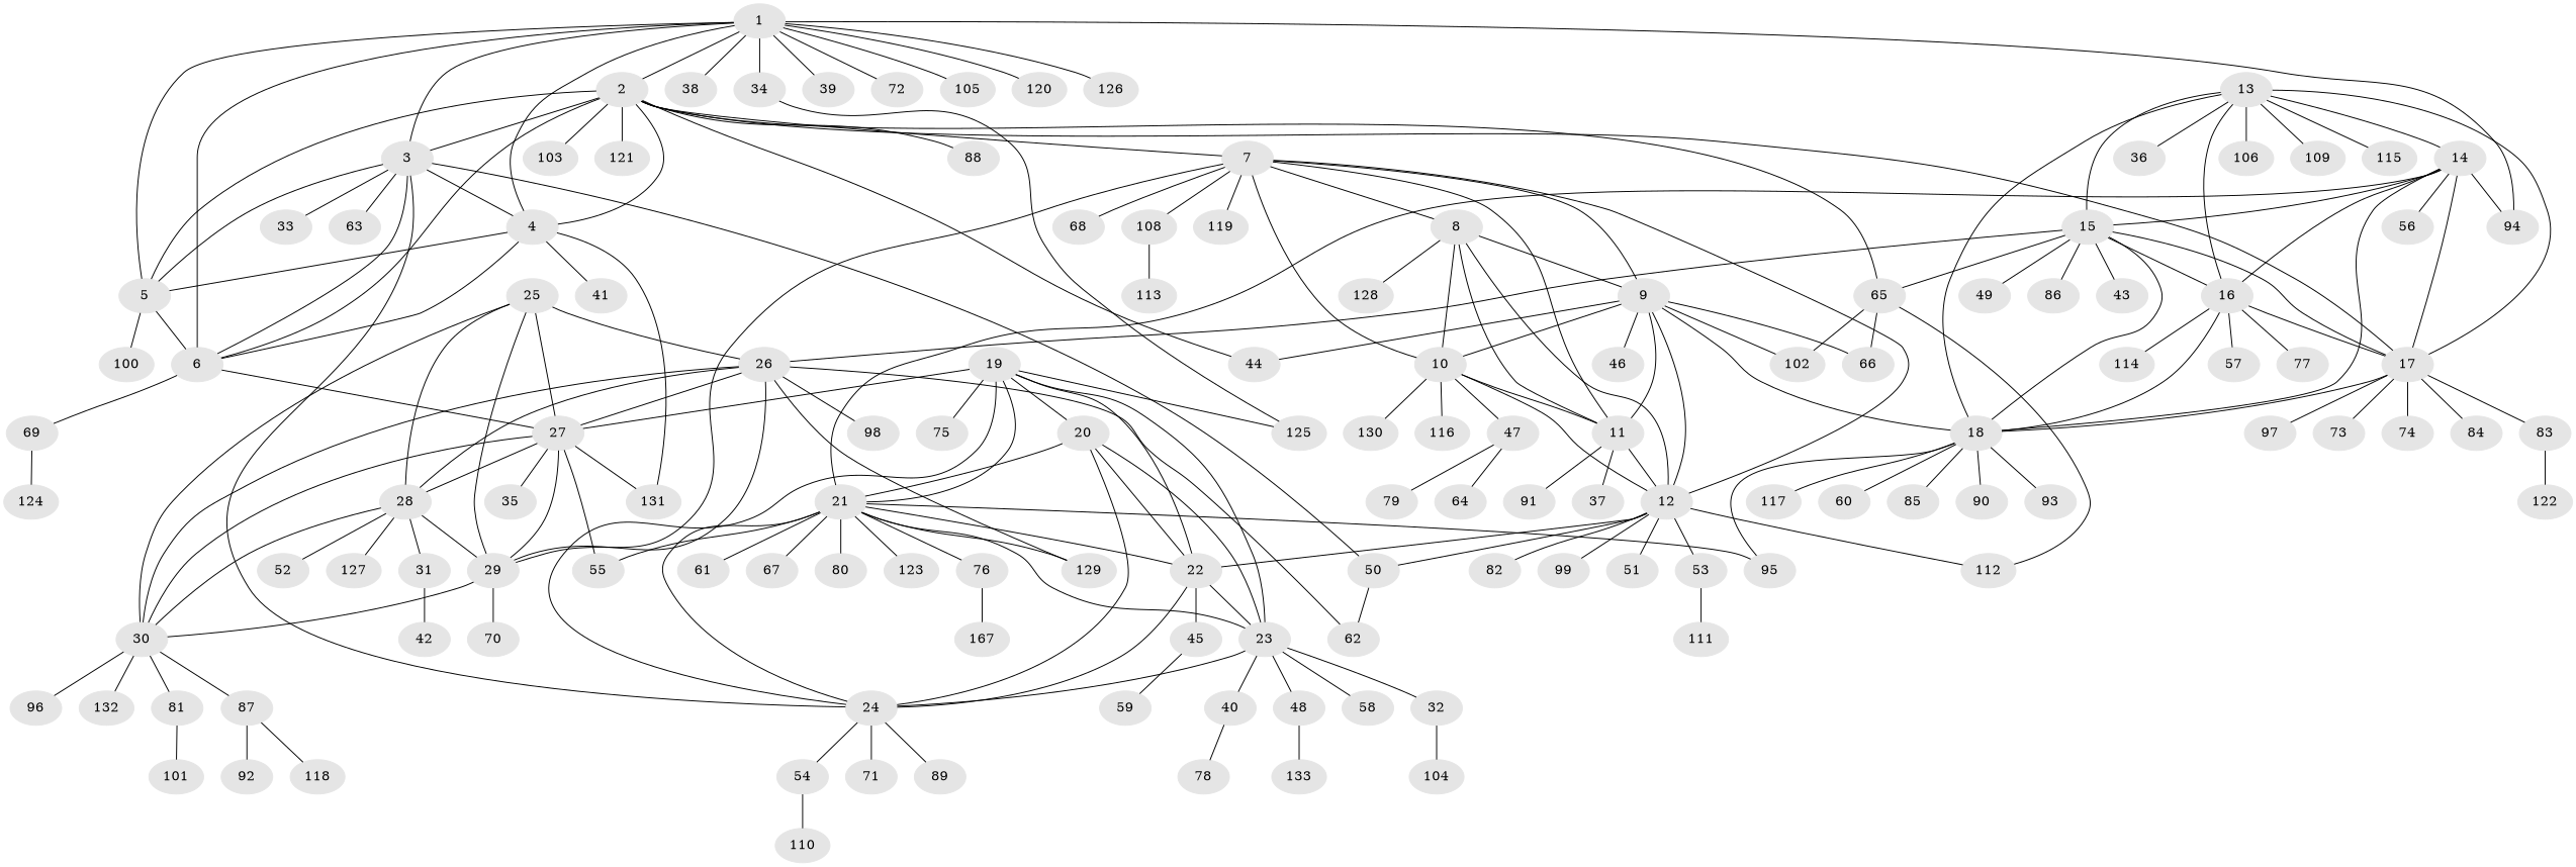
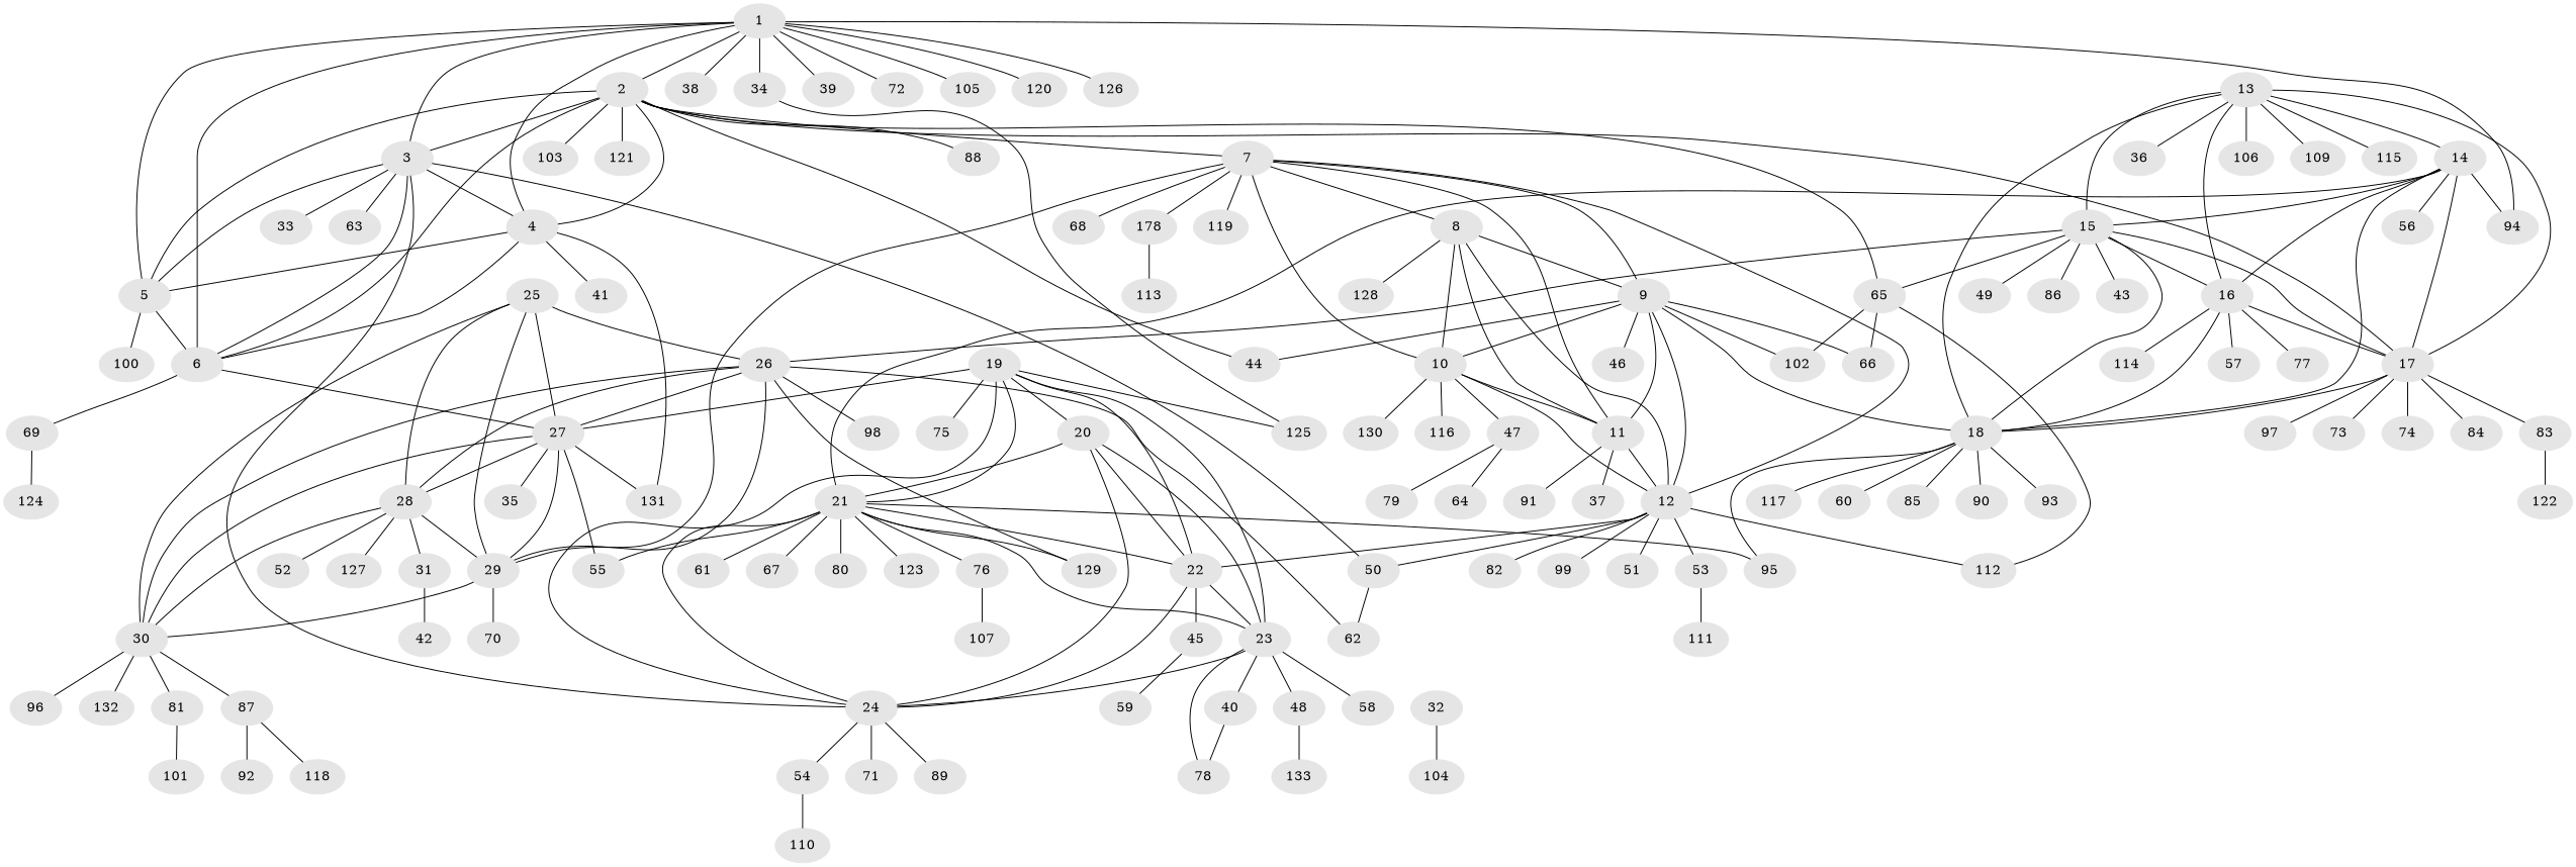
  graph {
    node [color=gray90 style=filled]
    1
    2
    3
    4
    5
    6
    34
    38
    39
    72
    94
    105
    120
    126
    7
    17
    44
    65
    88
    103
    121
    24
    33
    50
    63
    41
    131
    100
    27
    69
    125
    8
    9
    10
    11
    12
    29
    68
-   108
+   108 [label=178]
    119
    18
    73
    74
    83
    84
    97
    66
    102
    112
    54
    71
    89
    62
    55
    28
    30
    35
    124
    128
    46
    47
    116
    130
    37
    91
    22
    51
    53
    82
    99
    70
    113
    60
    85
    90
    93
    95
    117
    64
    79
    23
    45
    111
    13
    14
    15
    16
    36
    106
    109
    115
    21
    56
    26
    43
    49
    86
    57
    77
    114
    61
    67
    76
    80
    123
    129
    98
    122
    19
    20
    75
    32
    40
    48
    58
-   107 [label=167]
+   107
    59
    104
    78
    133
    110
    25
    31
    52
    127
    81
    87
    96
    132
    42
    101
    92
    118
    1 -- 2
    1 -- 3
    1 -- 4
    1 -- 5
    1 -- 6
    1 -- 34
    1 -- 38
    1 -- 39
    1 -- 72
    1 -- 94
    1 -- 105
    1 -- 120
    1 -- 126
    2 -- 3
    2 -- 4
    2 -- 5
    2 -- 6
    2 -- 7
    2 -- 17
    2 -- 44
    2 -- 65
    2 -- 88
    2 -- 103
    2 -- 121
    3 -- 4
    3 -- 5
    3 -- 6
    3 -- 24
    3 -- 33
    3 -- 50
    3 -- 63
    4 -- 5
    4 -- 6
    4 -- 41
    4 -- 131
    5 -- 6
    5 -- 100
    6 -- 27
    6 -- 69
    34 -- 125
    7 -- 8
    7 -- 9
    7 -- 10
    7 -- 11
    7 -- 12
    7 -- 29
    7 -- 68
    7 -- 108
    7 -- 119
    17 -- 18
    17 -- 73
    17 -- 74
    17 -- 83
    17 -- 84
    17 -- 97
    65 -- 66
    65 -- 102
    65 -- 112
    24 -- 54
    24 -- 71
    24 -- 89
    50 -- 62
    27 -- 131
    27 -- 29
    27 -- 55
    27 -- 28
    27 -- 30
    27 -- 35
    69 -- 124
    8 -- 9
    8 -- 10
    8 -- 11
    8 -- 12
    8 -- 128
    9 -- 44
    9 -- 10
    9 -- 11
    9 -- 12
    9 -- 18
    9 -- 66
    9 -- 102
    9 -- 46
    10 -- 11
    10 -- 12
    10 -- 47
    10 -- 116
    10 -- 130
    11 -- 12
    11 -- 37
    11 -- 91
    12 -- 50
    12 -- 112
    12 -- 22
    12 -- 51
    12 -- 53
    12 -- 82
    12 -- 99
    29 -- 30
    29 -- 70
    108 -- 113
    18 -- 60
    18 -- 85
    18 -- 90
    18 -- 93
    18 -- 95
    18 -- 117
    83 -- 122
    54 -- 110
    28 -- 29
    28 -- 30
    28 -- 31
    28 -- 52
    28 -- 127
    30 -- 81
    30 -- 87
    30 -- 96
    30 -- 132
    47 -- 64
    47 -- 79
    22 -- 24
    22 -- 23
    22 -- 45
    53 -- 111
    23 -- 24
-   23 -- 32
+   23 -- 78
    23 -- 40
    23 -- 48
    23 -- 58
    45 -- 59
    13 -- 17
    13 -- 18
    13 -- 14
    13 -- 15
    13 -- 16
    13 -- 36
    13 -- 106
    13 -- 109
    13 -- 115
    14 -- 94
    14 -- 17
    14 -- 18
    14 -- 15
    14 -- 16
    14 -- 21
    14 -- 56
    15 -- 17
    15 -- 65
    15 -- 18
    15 -- 16
    15 -- 26
    15 -- 43
    15 -- 49
    15 -- 86
    16 -- 17
    16 -- 18
    16 -- 57
    16 -- 77
    16 -- 114
    21 -- 24
    21 -- 55
    21 -- 22
    21 -- 95
    21 -- 23
    21 -- 61
    21 -- 67
    21 -- 76
    21 -- 80
    21 -- 123
    21 -- 129
    26 -- 27
    26 -- 29
    26 -- 62
    26 -- 28
    26 -- 30
    26 -- 129
    26 -- 98
    76 -- 107
    19 -- 24
    19 -- 27
    19 -- 125
    19 -- 22
    19 -- 23
    19 -- 21
    19 -- 20
    19 -- 75
    20 -- 24
    20 -- 22
    20 -- 23
    20 -- 21
    32 -- 104
    40 -- 78
    48 -- 133
    25 -- 27
    25 -- 29
    25 -- 28
    25 -- 30
    25 -- 26
    31 -- 42
    81 -- 101
    87 -- 92
    87 -- 118
  }
